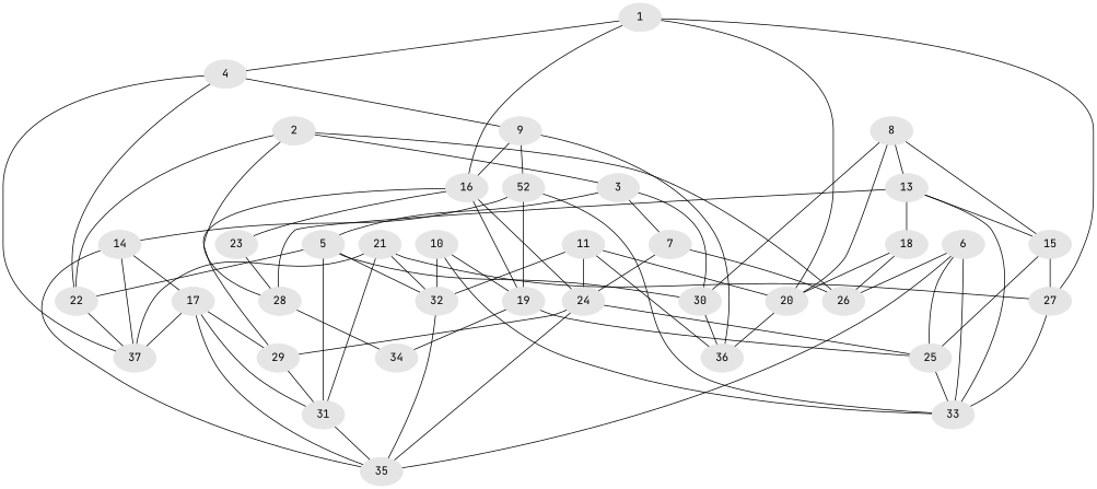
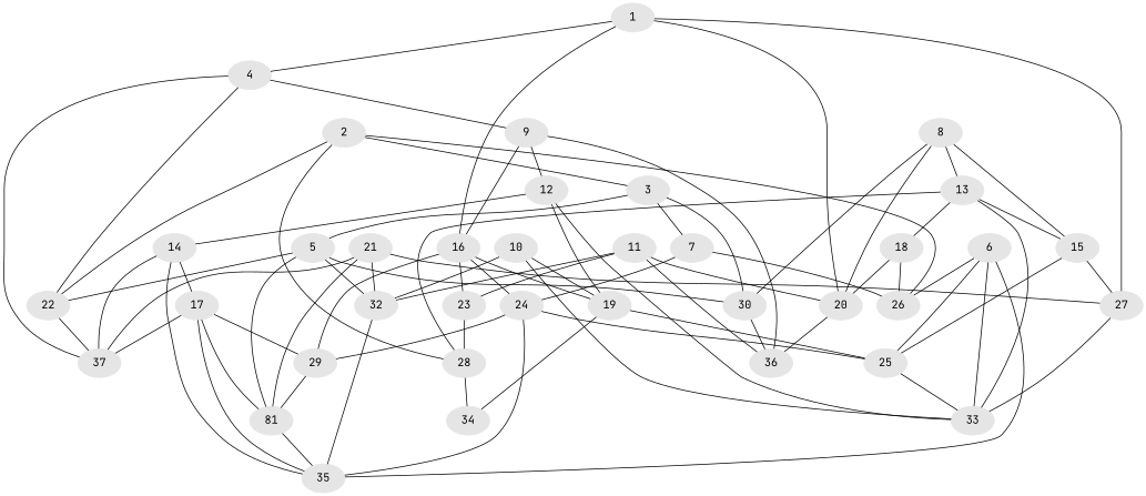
  graph {
    fontname="JetBrains Mono"
    node [color=gray90 fontname="JetBrains Mono" style=filled]
    edge [fontname="JetBrains Mono" weight=1.0]
    1
    4
    16
    20
    27
    22
    9
    37
    24
    19
    23
    29
    36
    33
    2
    3
    26
    28
    5
    7
    30
    34
-   31
+   31 [label=81]
    32
-   12 [label=52]
+   12
    35
    6
    25
    8
    13
    15
    18
    14
    10
    11
    17
    21
    1 -- 4
    1 -- 16
    1 -- 20
    1 -- 27
    4 -- 22
    4 -- 9
    4 -- 37
    16 -- 24
    16 -- 19
    16 -- 23
    16 -- 29
    20 -- 36
    27 -- 33
    22 -- 37
    9 -- 16
    9 -- 36
    9 -- 12
    24 -- 29
    24 -- 35
    24 -- 25 [weight=2.0]
    19 -- 34 [weight=2.0]
    19 -- 25
    23 -- 28 [weight=2.0]
    29 -- 31
    2 -- 22
    2 -- 3
    2 -- 26
    2 -- 28
    3 -- 5 [weight=2.0]
    3 -- 7 [weight=2.0]
    3 -- 30
    28 -- 34 [weight=2.0]
    5 -- 22
    5 -- 30
    5 -- 31
    5 -- 32
    7 -- 24
    7 -- 26
    30 -- 36
    31 -- 35
    32 -- 35
    12 -- 19
    12 -- 33
    12 -- 14
    6 -- 33
    6 -- 26
    6 -- 35
    6 -- 25
    25 -- 33
    8 -- 20
    8 -- 30
    8 -- 13
    8 -- 15
    13 -- 33
    13 -- 28
    13 -- 15
    13 -- 18
    15 -- 27
    15 -- 25
    18 -- 20 [weight=2.0]
    18 -- 26
    14 -- 37
    14 -- 35
    14 -- 17
    10 -- 19
    10 -- 33
    10 -- 32 [weight=2.0]
    11 -- 20
-   11 -- 24
+   11 -- 23
    11 -- 36
    11 -- 32
    17 -- 37 [weight=2.0]
    17 -- 29
    17 -- 31
    17 -- 35
    21 -- 27
    21 -- 37
    21 -- 31
    21 -- 32
  }
